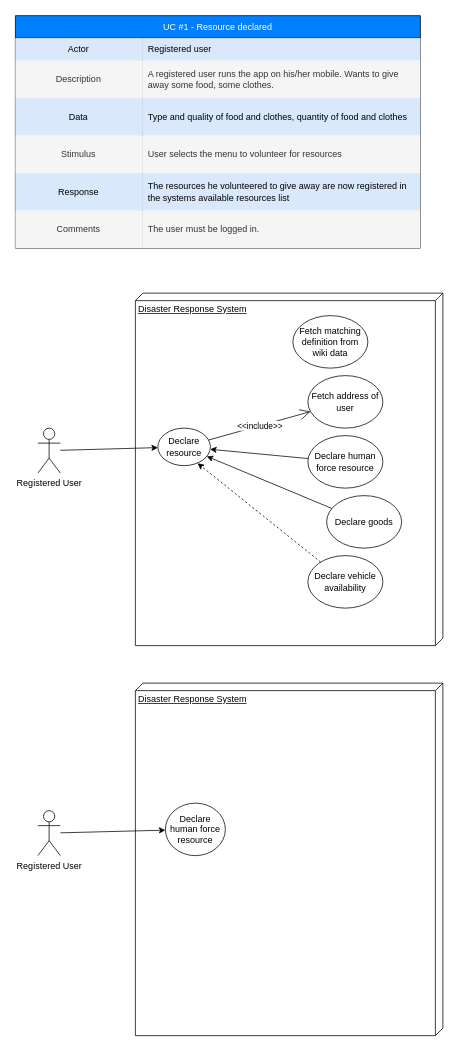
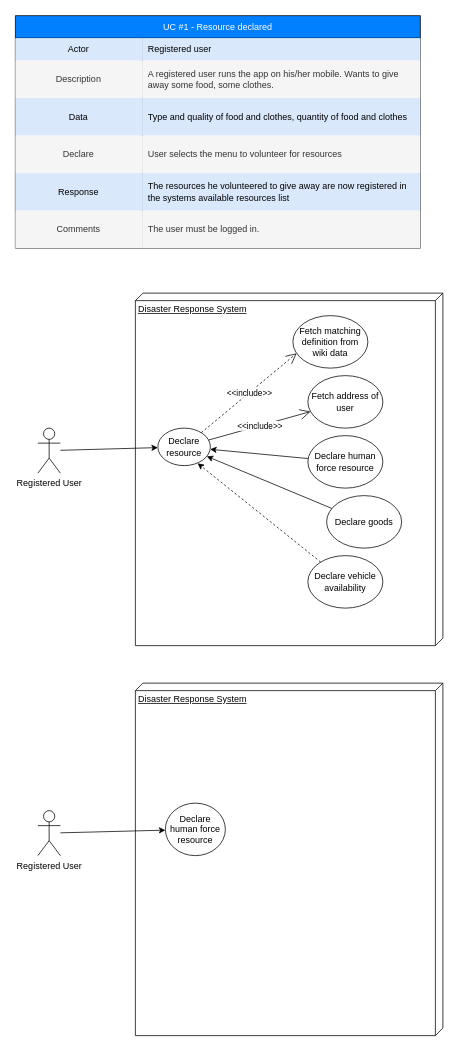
  <mxCell id="0" />
  <mxCell id="1" parent="0" />
  <mxCell id="2" value="Disaster Response System" style="verticalAlign=top;align=left;spacingTop=8;spacingLeft=2;spacingRight=12;shape=cube;size=10;direction=south;fontStyle=4;html=1;whiteSpace=wrap;" vertex="1" parent="1"><mxGeometry x="180" y="390" width="410" height="470" as="geometry" /></mxCell>
  <mxCell id="3" value="UC #1 - Resource declared" style="shape=table;startSize=30;container=1;collapsible=0;childLayout=tableLayout;fixedRows=1;rowLines=0;fontStyle=0;strokeColor=default;fontSize=12;fillColor=#007FFF;fontColor=#FFFFFF;" vertex="1" parent="1"><mxGeometry x="20" y="20" width="540" height="310" as="geometry" /></mxCell>
  <mxCell id="4" value="" style="shape=tableRow;horizontal=0;startSize=0;swimlaneHead=0;swimlaneBody=0;top=0;left=0;bottom=0;right=0;collapsible=0;dropTarget=0;fillColor=none;points=[[0,0.5],[1,0.5]];portConstraint=eastwest;strokeColor=inherit;fontSize=12;" vertex="1" parent="3"><mxGeometry y="30" width="540" height="30" as="geometry" /></mxCell>
  <mxCell id="5" value="Actor" style="shape=partialRectangle;html=1;whiteSpace=wrap;connectable=0;fillColor=#dae8fc;top=0;left=0;bottom=0;right=0;overflow=hidden;pointerEvents=1;strokeColor=#6c8ebf;fontSize=12;" vertex="1" parent="4"><mxGeometry width="169" height="30" as="geometry"><mxRectangle width="169" height="30" as="alternateBounds" /></mxGeometry></mxCell>
  <mxCell id="6" value="Registered user" style="shape=partialRectangle;html=1;whiteSpace=wrap;connectable=0;fillColor=#dae8fc;top=0;left=0;bottom=0;right=0;align=left;spacingLeft=6;overflow=hidden;strokeColor=#6c8ebf;fontSize=12;" vertex="1" parent="4"><mxGeometry x="169" width="371" height="30" as="geometry"><mxRectangle width="371" height="30" as="alternateBounds" /></mxGeometry></mxCell>
  <mxCell id="7" value="" style="shape=tableRow;horizontal=0;startSize=0;swimlaneHead=0;swimlaneBody=0;top=0;left=0;bottom=0;right=0;collapsible=0;dropTarget=0;fillColor=none;points=[[0,0.5],[1,0.5]];portConstraint=eastwest;strokeColor=inherit;fontSize=12;" vertex="1" parent="3"><mxGeometry y="60" width="540" height="50" as="geometry" /></mxCell>
  <mxCell id="8" value="Description" style="shape=partialRectangle;html=1;whiteSpace=wrap;connectable=0;top=0;left=0;bottom=0;right=0;overflow=hidden;fontSize=12;fillColor=#f5f5f5;fontColor=#333333;strokeColor=#666666;" vertex="1" parent="7"><mxGeometry width="169" height="50" as="geometry"><mxRectangle width="169" height="50" as="alternateBounds" /></mxGeometry></mxCell>
  <mxCell id="9" value="A registered user runs the app on his/her mobile. Wants to give away some food, some clothes." style="shape=partialRectangle;html=1;whiteSpace=wrap;connectable=0;top=0;left=0;bottom=0;right=0;align=left;spacingLeft=6;overflow=hidden;fontSize=12;fillColor=#f5f5f5;fontColor=#333333;strokeColor=#666666;" vertex="1" parent="7"><mxGeometry x="169" width="371" height="50" as="geometry"><mxRectangle width="371" height="50" as="alternateBounds" /></mxGeometry></mxCell>
  <mxCell id="10" value="" style="shape=tableRow;horizontal=0;startSize=0;swimlaneHead=0;swimlaneBody=0;top=0;left=0;bottom=0;right=0;collapsible=0;dropTarget=0;fillColor=none;points=[[0,0.5],[1,0.5]];portConstraint=eastwest;strokeColor=inherit;fontSize=12;" vertex="1" parent="3"><mxGeometry y="110" width="540" height="50" as="geometry" /></mxCell>
  <mxCell id="11" value="Data" style="shape=partialRectangle;html=1;whiteSpace=wrap;connectable=0;fillColor=#dae8fc;top=0;left=0;bottom=0;right=0;overflow=hidden;strokeColor=#6c8ebf;fontSize=12;" vertex="1" parent="10"><mxGeometry width="169" height="50" as="geometry"><mxRectangle width="169" height="50" as="alternateBounds" /></mxGeometry></mxCell>
  <mxCell id="12" value="Type and quality of food and clothes, quantity of food and clothes" style="shape=partialRectangle;html=1;whiteSpace=wrap;connectable=0;fillColor=#dae8fc;top=0;left=0;bottom=0;right=0;align=left;spacingLeft=6;overflow=hidden;strokeColor=#6c8ebf;fontSize=12;" vertex="1" parent="10"><mxGeometry x="169" width="371" height="50" as="geometry"><mxRectangle width="371" height="50" as="alternateBounds" /></mxGeometry></mxCell>
  <mxCell id="13" value="" style="shape=tableRow;horizontal=0;startSize=0;swimlaneHead=0;swimlaneBody=0;top=0;left=0;bottom=0;right=0;collapsible=0;dropTarget=0;fillColor=none;points=[[0,0.5],[1,0.5]];portConstraint=eastwest;strokeColor=inherit;fontSize=12;" vertex="1" parent="3"><mxGeometry y="160" width="540" height="50" as="geometry" /></mxCell>
- <mxCell id="14" value="Stimulus" style="shape=partialRectangle;html=1;whiteSpace=wrap;connectable=0;fillColor=#f5f5f5;top=0;left=0;bottom=0;right=0;overflow=hidden;strokeColor=#666666;fontSize=12;fontColor=#333333;" vertex="1" parent="13"><mxGeometry width="169" height="50" as="geometry"><mxRectangle width="169" height="50" as="alternateBounds" /></mxGeometry></mxCell>
+ <mxCell id="14" value="Declare" style="shape=partialRectangle;html=1;whiteSpace=wrap;connectable=0;fillColor=#f5f5f5;top=0;left=0;bottom=0;right=0;overflow=hidden;strokeColor=#666666;fontSize=12;fontColor=#333333;" vertex="1" parent="13"><mxGeometry width="169" height="50" as="geometry"><mxRectangle width="169" height="50" as="alternateBounds" /></mxGeometry></mxCell>
  <mxCell id="15" value="User selects the menu to volunteer for resources" style="shape=partialRectangle;html=1;whiteSpace=wrap;connectable=0;fillColor=#f5f5f5;top=0;left=0;bottom=0;right=0;align=left;spacingLeft=6;overflow=hidden;strokeColor=#666666;fontSize=12;fontColor=#333333;" vertex="1" parent="13"><mxGeometry x="169" width="371" height="50" as="geometry"><mxRectangle width="371" height="50" as="alternateBounds" /></mxGeometry></mxCell>
  <mxCell id="16" value="" style="shape=tableRow;horizontal=0;startSize=0;swimlaneHead=0;swimlaneBody=0;top=0;left=0;bottom=0;right=0;collapsible=0;dropTarget=0;fillColor=none;points=[[0,0.5],[1,0.5]];portConstraint=eastwest;strokeColor=inherit;fontSize=12;" vertex="1" parent="3"><mxGeometry y="210" width="540" height="50" as="geometry" /></mxCell>
  <mxCell id="17" value="Response" style="shape=partialRectangle;html=1;whiteSpace=wrap;connectable=0;fillColor=#dae8fc;top=0;left=0;bottom=0;right=0;overflow=hidden;strokeColor=#6c8ebf;fontSize=12;" vertex="1" parent="16"><mxGeometry width="169" height="50" as="geometry"><mxRectangle width="169" height="50" as="alternateBounds" /></mxGeometry></mxCell>
  <mxCell id="18" value="The resources he volunteered to give away are now registered in the systems available resources list" style="shape=partialRectangle;html=1;whiteSpace=wrap;connectable=0;fillColor=#dae8fc;top=0;left=0;bottom=0;right=0;align=left;spacingLeft=6;overflow=hidden;strokeColor=#6c8ebf;fontSize=12;" vertex="1" parent="16"><mxGeometry x="169" width="371" height="50" as="geometry"><mxRectangle width="371" height="50" as="alternateBounds" /></mxGeometry></mxCell>
  <mxCell id="19" value="" style="shape=tableRow;horizontal=0;startSize=0;swimlaneHead=0;swimlaneBody=0;top=0;left=0;bottom=0;right=0;collapsible=0;dropTarget=0;fillColor=none;points=[[0,0.5],[1,0.5]];portConstraint=eastwest;strokeColor=inherit;fontSize=12;" vertex="1" parent="3"><mxGeometry y="260" width="540" height="50" as="geometry" /></mxCell>
  <mxCell id="20" value="Comments" style="shape=partialRectangle;html=1;whiteSpace=wrap;connectable=0;fillColor=#f5f5f5;top=0;left=0;bottom=0;right=0;overflow=hidden;strokeColor=#666666;fontSize=12;fontColor=#333333;" vertex="1" parent="19"><mxGeometry width="169" height="50" as="geometry"><mxRectangle width="169" height="50" as="alternateBounds" /></mxGeometry></mxCell>
  <mxCell id="21" value="The user must be logged in." style="shape=partialRectangle;html=1;whiteSpace=wrap;connectable=0;fillColor=#f5f5f5;top=0;left=0;bottom=0;right=0;align=left;spacingLeft=6;overflow=hidden;strokeColor=#666666;fontSize=12;fontColor=#333333;" vertex="1" parent="19"><mxGeometry x="169" width="371" height="50" as="geometry"><mxRectangle width="371" height="50" as="alternateBounds" /></mxGeometry></mxCell>
  <mxCell id="22" style="rounded=0;orthogonalLoop=1;jettySize=auto;html=1;" edge="1" parent="1" source="23" target="24"><mxGeometry relative="1" as="geometry" /></mxCell>
  <mxCell id="23" value="Registered User" style="shape=umlActor;verticalLabelPosition=bottom;verticalAlign=top;html=1;" vertex="1" parent="1"><mxGeometry x="50" y="570" width="30" height="60" as="geometry" /></mxCell>
  <mxCell id="24" value="Declare resource" style="ellipse;whiteSpace=wrap;html=1;" vertex="1" parent="1"><mxGeometry x="210" y="570" width="70" height="50" as="geometry" /></mxCell>
  <mxCell id="25" value="Fetch matching definition from wiki data" style="ellipse;whiteSpace=wrap;html=1;" vertex="1" parent="1"><mxGeometry x="390" y="420" width="100" height="70" as="geometry" /></mxCell>
+ <mxCell id="26" value="&amp;lt;&amp;lt;include&amp;gt;&amp;gt;" style="endArrow=open;endSize=12;dashed=1;html=1;rounded=0;entryX=0.05;entryY=0.718;entryDx=0;entryDy=0;entryPerimeter=0;" edge="1" parent="1" source="24" target="25"><mxGeometry width="160" relative="1" as="geometry"><mxPoint x="390" y="460" as="sourcePoint" /><mxPoint x="550" y="460" as="targetPoint" /></mxGeometry></mxCell>
  <mxCell id="27" value="Fetch address of user" style="ellipse;whiteSpace=wrap;html=1;" vertex="1" parent="1"><mxGeometry x="410" y="500" width="100" height="70" as="geometry" /></mxCell>
  <mxCell id="28" value="&amp;lt;&amp;lt;include&amp;gt;&amp;gt;" style="endArrow=open;endSize=12;dashed=0;html=1;rounded=0;" edge="1" parent="1" source="24" target="27"><mxGeometry width="160" relative="1" as="geometry"><mxPoint x="276" y="524" as="sourcePoint" /><mxPoint x="425" y="470" as="targetPoint" /></mxGeometry></mxCell>
  <mxCell id="29" style="rounded=0;orthogonalLoop=1;jettySize=auto;html=1;" edge="1" parent="1" source="30" target="24"><mxGeometry relative="1" as="geometry" /></mxCell>
  <mxCell id="30" value="Declare human force resource" style="ellipse;whiteSpace=wrap;html=1;" vertex="1" parent="1"><mxGeometry x="410" y="580" width="100" height="70" as="geometry" /></mxCell>
  <mxCell id="31" style="rounded=0;orthogonalLoop=1;jettySize=auto;html=1;" edge="1" parent="1" source="32" target="24"><mxGeometry relative="1" as="geometry" /></mxCell>
  <mxCell id="32" value="Declare goods" style="ellipse;whiteSpace=wrap;html=1;" vertex="1" parent="1"><mxGeometry x="435" y="660" width="100" height="70" as="geometry" /></mxCell>
  <mxCell id="33" style="rounded=0;orthogonalLoop=1;jettySize=auto;html=1;entryX=0.757;entryY=0.938;entryDx=0;entryDy=0;entryPerimeter=0;dashed=1;" edge="1" parent="1" source="34" target="24"><mxGeometry relative="1" as="geometry" /></mxCell>
  <mxCell id="34" value="Declare vehicle availability" style="ellipse;whiteSpace=wrap;html=1;" vertex="1" parent="1"><mxGeometry x="410" y="740" width="100" height="70" as="geometry" /></mxCell>
  <mxCell id="35" value="Disaster Response System" style="verticalAlign=top;align=left;spacingTop=8;spacingLeft=2;spacingRight=12;shape=cube;size=10;direction=south;fontStyle=4;html=1;whiteSpace=wrap;" vertex="1" parent="1"><mxGeometry x="180" y="910" width="410" height="470" as="geometry" /></mxCell>
  <mxCell id="36" value="Declare human force resource" style="ellipse;whiteSpace=wrap;html=1;" vertex="1" parent="1"><mxGeometry x="220" y="1070" width="80" height="70" as="geometry" /></mxCell>
  <mxCell id="37" style="rounded=0;orthogonalLoop=1;jettySize=auto;html=1;" edge="1" parent="1" source="38" target="36"><mxGeometry relative="1" as="geometry" /></mxCell>
  <mxCell id="38" value="Registered User" style="shape=umlActor;verticalLabelPosition=bottom;verticalAlign=top;html=1;" vertex="1" parent="1"><mxGeometry x="50" y="1080" width="30" height="60" as="geometry" /></mxCell>
